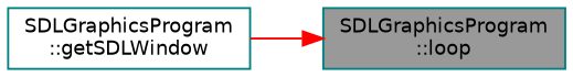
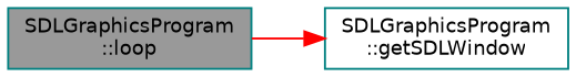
  digraph {
    rankdir=LR
    node [color=teal fontname=Helvetica fontsize=10 shape=box style=filled]
    n1 [fillcolor=grey60 fontcolor=black height=0.2 label="SDLGraphicsProgram\l::loop" width=0.4]
    n2 [fillcolor=white height=0.2 label="SDLGraphicsProgram\l::getSDLWindow" width=0.4]
-   n2 -> n1 [color=red fontname=Helvetica fontsize=10 labelfontname=Helvetica labelfontsize=10 style=solid]
+   n1 -> n2 [color=red fontname=Helvetica fontsize=10 labelfontname=Helvetica labelfontsize=10 style=solid]
  }
